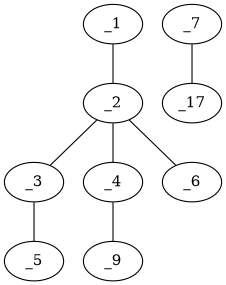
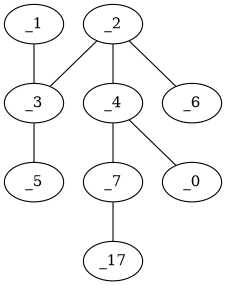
  graph {
    node [charge=0 chem=1 symbol="C  " x=3.4142 y=0.7071]
    edge [valence=1]
    _1 [chem=2 symbol="O  " y=1.7071]
    _2
    _3 [x=4.1213 y=0]
    _4 [x=2.7071 y=0]
    _6 [x=4.8284 y=-0.7071]
    _5 [x=4.8284]
    _7 [y=-0.7071]
-   _9 [x=2]
+   _9 [x=2 label=_0]
    n9 [chem=2 label=_17 symbol="O  " y=-1.7071]
-   _1 -- _2
+   _1 -- _3
    _2 -- _3
    _2 -- _4
    _2 -- _6
    _3 -- _5
+   _4 -- _7
    _4 -- _9
    _7 -- n9 [valence=2]
  }
